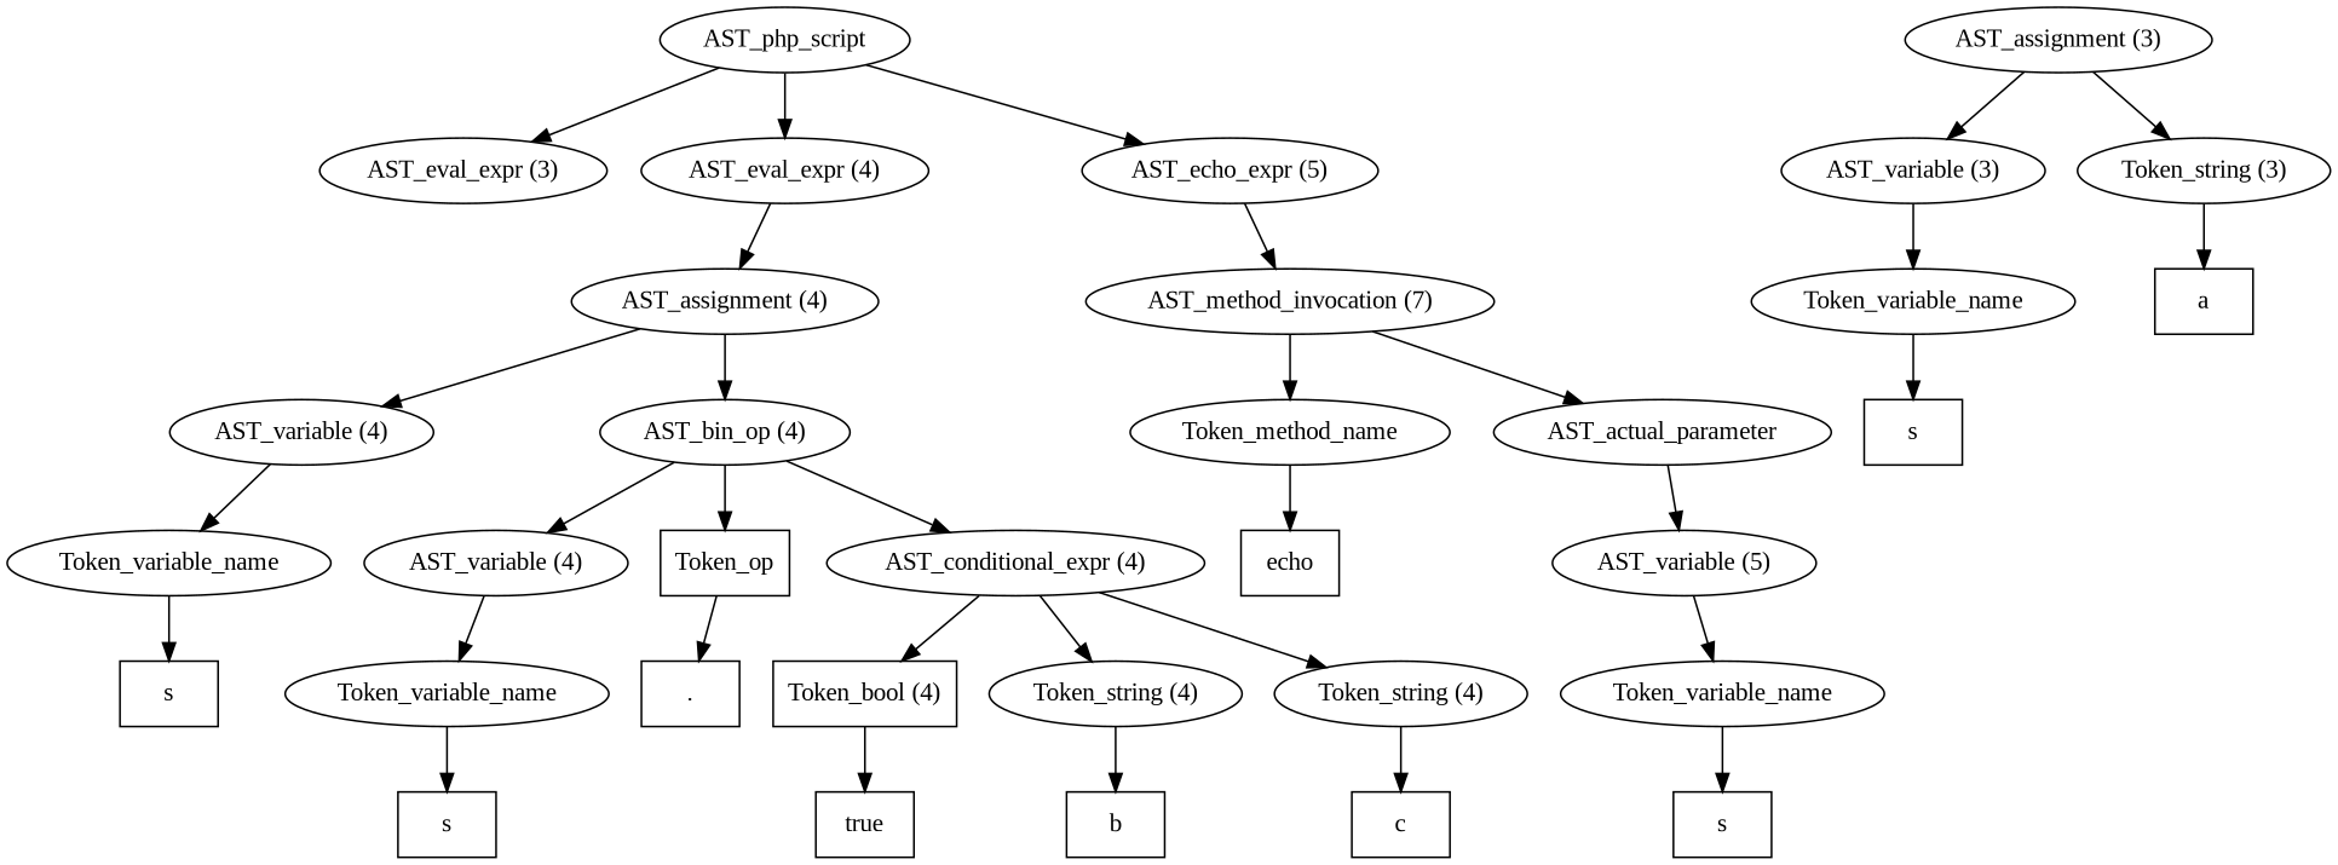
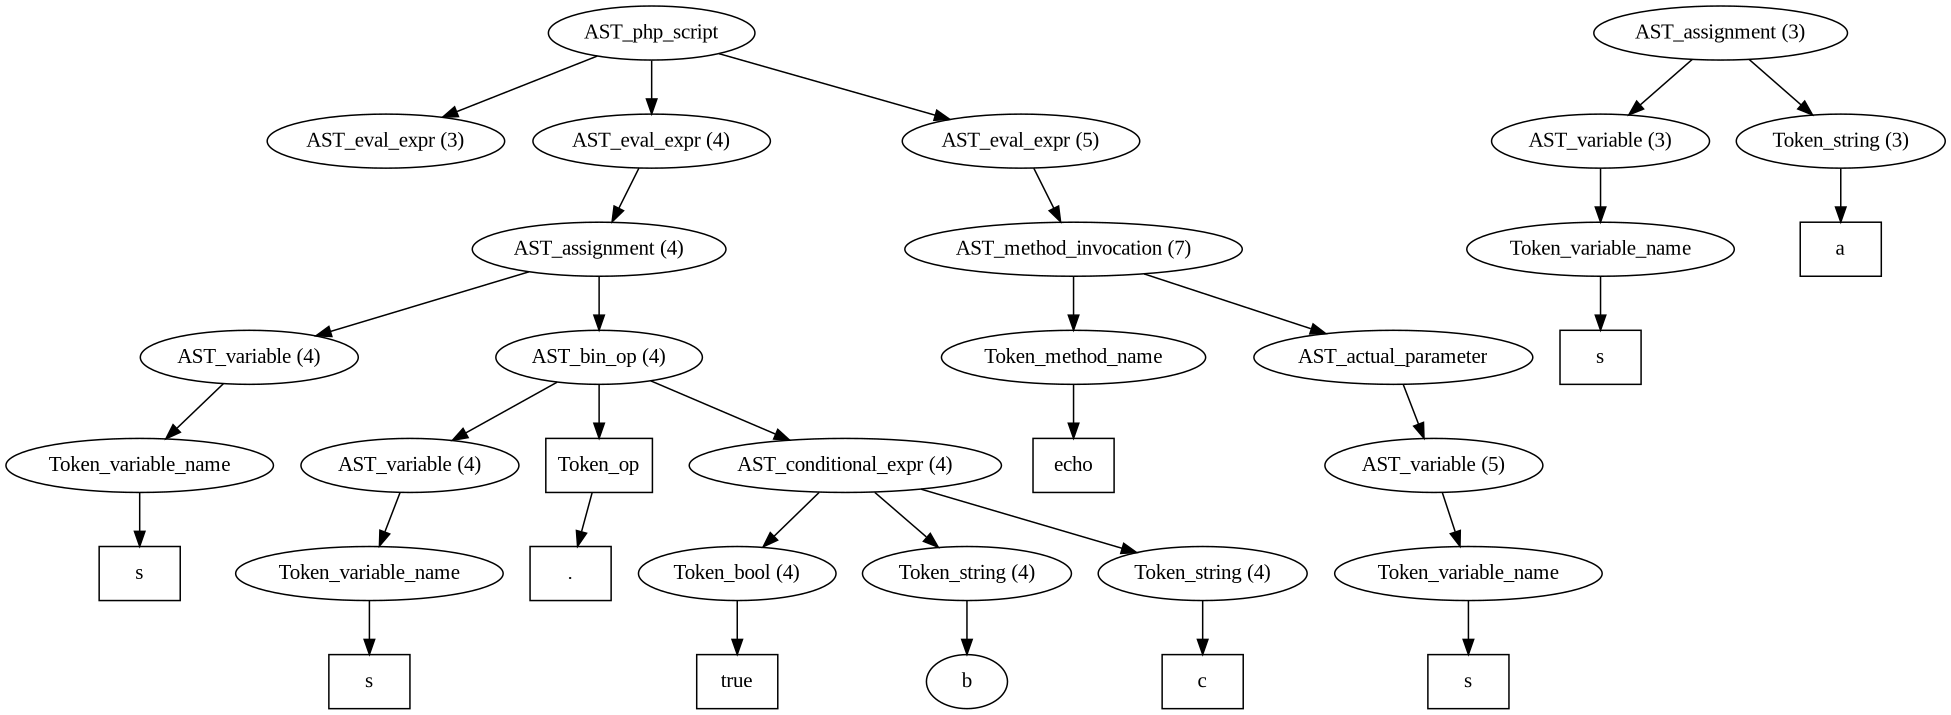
  digraph {
    fontname="Liberation Serif"
    node [fontname="Liberation Serif"]
    edge [fontname="Liberation Serif"]
    n1 [label=AST_php_script]
    n2 [label="AST_eval_expr (3)"]
    n3 [label="AST_eval_expr (4)"]
-   n4 [label="AST_echo_expr (5)"]
+   n4 [label="AST_eval_expr (5)"]
    n5 [label="AST_assignment (4)"]
    n6 [label="AST_method_invocation (7)"]
    n7 [label="AST_assignment (3)"]
    n8 [label="AST_variable (3)"]
    n9 [label="Token_string (3)"]
    n10 [label=Token_variable_name]
    n11 [label=a shape=box]
    n12 [label=s shape=box]
    n13 [label="AST_variable (4)"]
    n14 [label="AST_bin_op (4)"]
    n15 [label=Token_variable_name]
    n16 [label="AST_variable (4)"]
    n17 [label=Token_op shape=box]
    n18 [label="AST_conditional_expr (4)"]
    n19 [label=s shape=box]
    n20 [label=Token_variable_name]
    n21 [label="." shape=box]
-   n22 [label="Token_bool (4)" shape=box]
+   n22 [label="Token_bool (4)"]
    n23 [label="Token_string (4)"]
    n24 [label="Token_string (4)"]
    n25 [label=s shape=box]
    n26 [label=true shape=box]
-   n27 [label=b shape=box]
+   n27 [label=b shape=ellipse]
    n28 [label=c shape=box]
    n29 [label=Token_method_name]
    n30 [label=AST_actual_parameter]
    n31 [label=echo shape=box]
    n32 [label="AST_variable (5)"]
    n33 [label=Token_variable_name]
    n34 [label=s shape=box]
    n1 -> n2
    n1 -> n3
    n1 -> n4
    n3 -> n5
    n4 -> n6
    n5 -> n13
    n5 -> n14
    n6 -> n29
    n6 -> n30
    n7 -> n8
    n7 -> n9
    n8 -> n10
    n9 -> n11
    n10 -> n12
    n13 -> n15
    n14 -> n16
    n14 -> n17
    n14 -> n18
    n15 -> n19
    n16 -> n20
    n17 -> n21
    n18 -> n22
    n18 -> n23
    n18 -> n24
    n20 -> n25
    n22 -> n26
    n23 -> n27
    n24 -> n28
    n29 -> n31
    n30 -> n32
    n32 -> n33
    n33 -> n34
  }
